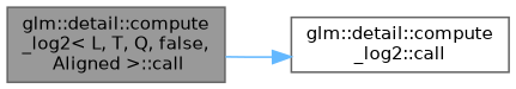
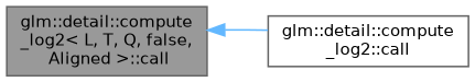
  digraph {
    rankdir=LR
    node [fontname=Helvetica fontsize=10 shape=box style=filled]
    n1 [color=gray40 fillcolor=grey60 fontcolor=black height=0.2 label="glm::detail::compute\l_log2\< L, T, Q, false,\l Aligned \>::call" width=0.4]
    n2 [color=grey40 fillcolor=white height=0.2 label="glm::detail::compute\l_log2::call" width=0.4]
-   n1 -> n2 [color=steelblue1 fontname=Helvetica fontsize=10 labelfontname=Helvetica labelfontsize=10 style=solid]
+   n2 -> n1 [color=steelblue1 fontname=Helvetica fontsize=10 labelfontname=Helvetica labelfontsize=10 style=solid]
  }
